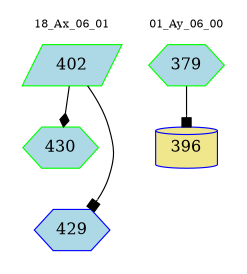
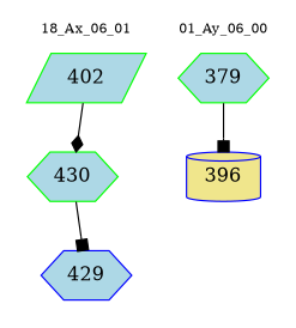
  digraph {
    node [color=green fillcolor=lightblue shape=hexagon style=filled]
    edge [arrowhead=box color=black]
    n1 [label=402 shape=parallelogram]
    n2 [label=430]
    n3 [color=blue label=429]
    n4 [label=379]
    n5 [color=blue fillcolor=khaki label=396 shape=cylinder]
    subgraph cluster_1 {
      color=white
      fontsize=10
      label="18_Ax_06_01"
      n1
      n2
      n3
    }
    subgraph cluster_2 {
      color=white
      fontsize=10
      label="01_Ay_06_00"
      n4
      n5
    }
    n1 -> n2 [arrowhead=diamond]
-   n1 -> n3
+   n2 -> n3
    n4 -> n5
  }
